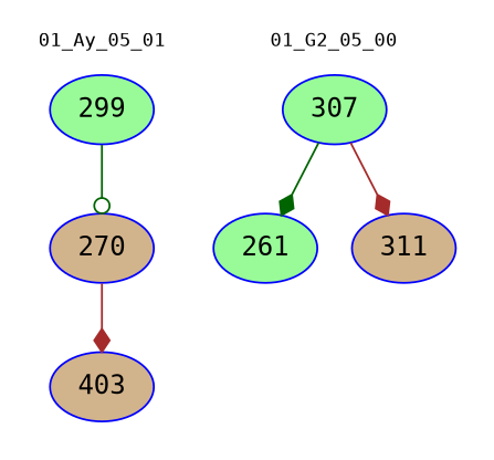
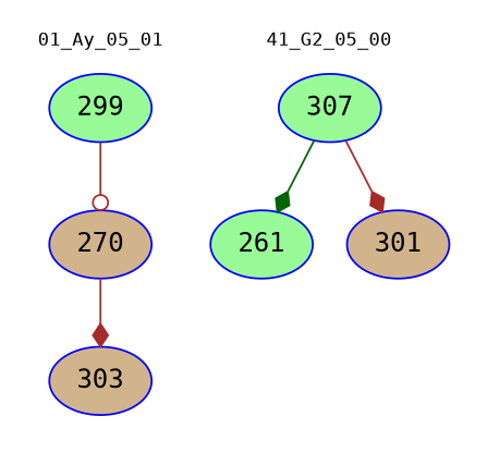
  digraph {
    fontname="DejaVu Sans Mono"
    node [color=blue fillcolor=palegreen fontname="DejaVu Sans Mono" style=filled]
    edge [arrowhead=diamond color=darkgreen fontname="DejaVu Sans Mono"]
    n1 [label=299]
    n2 [fillcolor=tan label=270]
-   n3 [fillcolor=tan label=403]
+   n3 [fillcolor=tan label=303]
    n4 [label=307]
    n5 [label=261]
-   n6 [fillcolor=tan label=311]
+   n6 [fillcolor=tan label=301]
    subgraph cluster_1 {
      color=white
      fontsize=10
      label="01_Ay_05_01"
      n1
      n2
      n3
    }
    subgraph cluster_2 {
      color=white
      fontsize=10
-     label="01_G2_05_00"
+     label="41_G2_05_00"
      n4
      n5
      n6
    }
-   n1 -> n2 [arrowhead=odot]
+   n1 -> n2 [arrowhead=odot color=brown]
    n2 -> n3 [color=brown]
    n4 -> n5
    n4 -> n6 [color=brown]
  }
